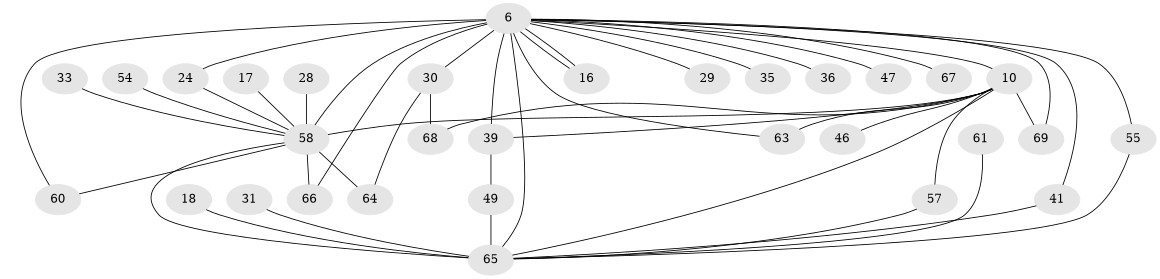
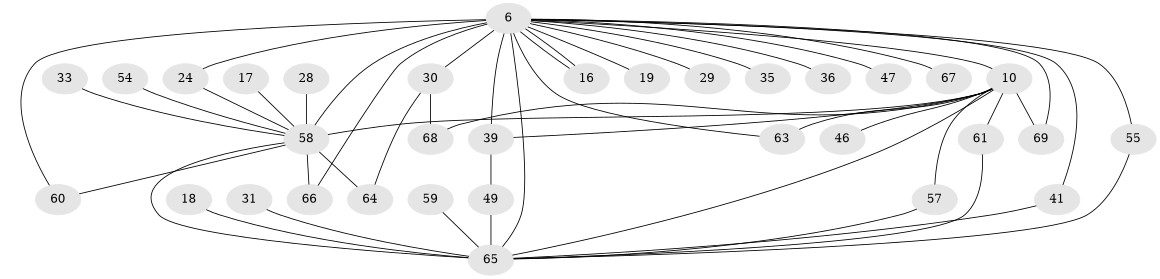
  graph {
    node [color=gray90 style=filled]
    6 [super="+2+5"]
    10 [super="+9"]
    16
+   19
    24
    29
    30 [super="+27"]
    35 [super="+34"]
    36
    39 [super="+38+26"]
    41
    47
    55
    58 [super="+22+8+56+21+50"]
    60
    63 [super="+48"]
    65 [super="+37+4+62"]
    66
    67 [super="+52"]
    69
    46 [super="+23"]
    57
    61
    68
    64
    49
    17 [super="+14"]
    18
    28
    31
    33
    54
+   59 [super="+11+44"]
    6 -- 10 [weight=9]
    6 -- 16
    6 -- 16
+   6 -- 19 [weight=2]
    6 -- 24
    6 -- 29
    6 -- 30 [weight=3]
    6 -- 35 [weight=3]
    6 -- 36
    6 -- 39 [weight=3]
    6 -- 41
    6 -- 47
    6 -- 55
    6 -- 58 [weight=12]
    6 -- 60
    6 -- 63
    6 -- 65 [weight=7]
    6 -- 66
    6 -- 67 [weight=2]
    6 -- 69
    10 -- 39
    10 -- 58 [weight=7]
    10 -- 63 [weight=2]
    10 -- 65 [weight=7]
    10 -- 69
    10 -- 46 [weight=2]
    10 -- 57
+   10 -- 61
    10 -- 68
    24 -- 58
    30 -- 68
    30 -- 64
    39 -- 49
    41 -- 65
    55 -- 65
    58 -- 60
    58 -- 65 [weight=11]
    58 -- 66
    58 -- 64
    57 -- 65
    61 -- 65
    49 -- 65
    17 -- 58
    18 -- 65 [weight=2]
    28 -- 58 [weight=2]
    31 -- 65 [weight=2]
    33 -- 58 [weight=2]
    54 -- 58
+   59 -- 65 [weight=3]
  }
